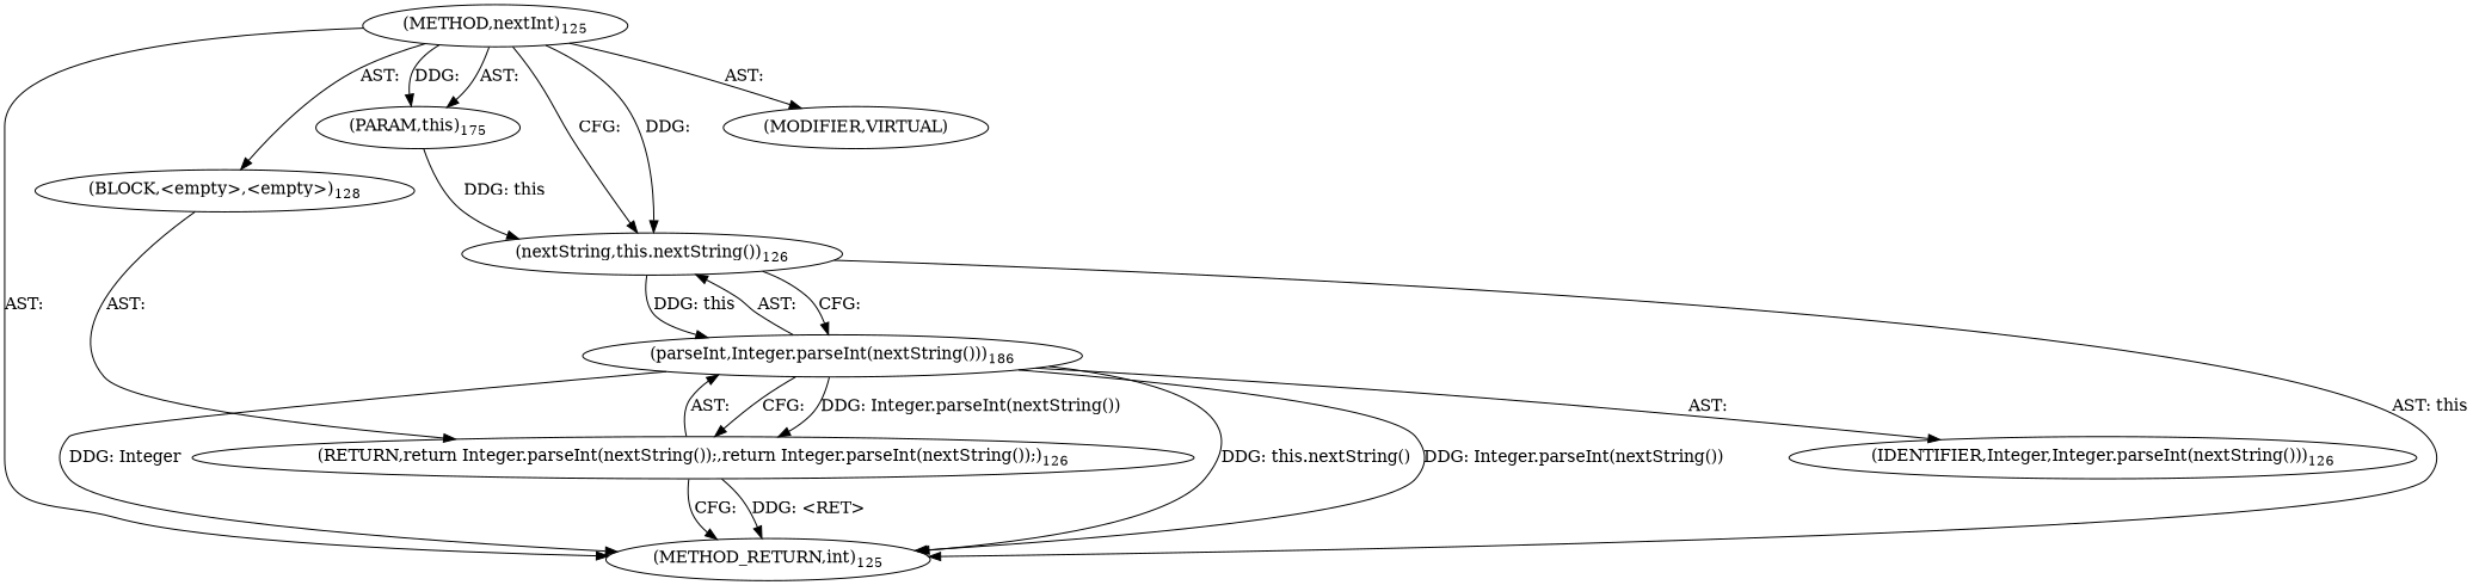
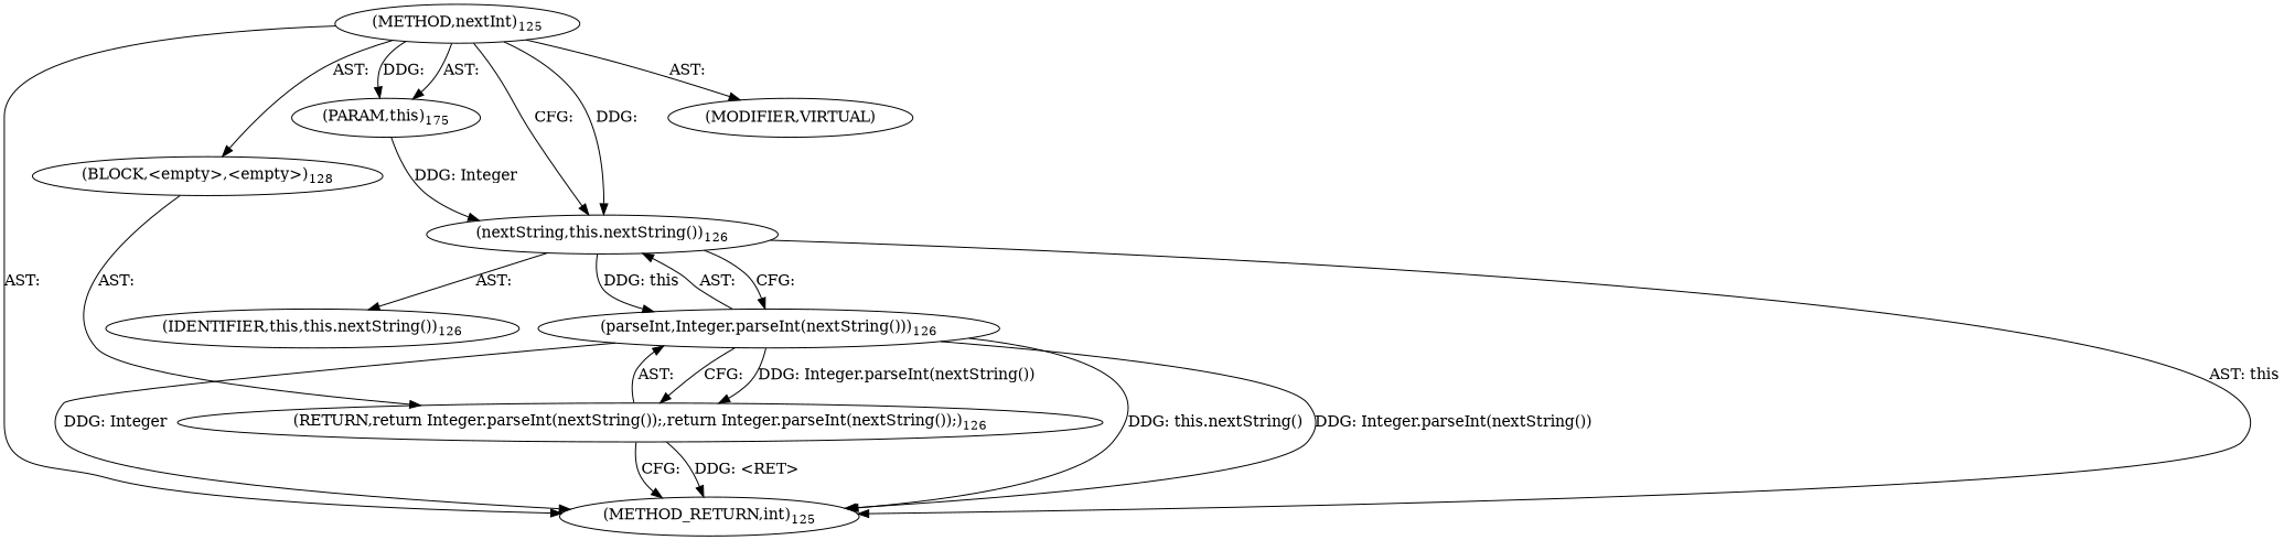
  digraph {
    n1 [label=<(METHOD,nextInt)<SUB>125</SUB>>]
    n2 [label=<(PARAM,this)<SUB>175</SUB>>]
    n3 [label=<(BLOCK,&lt;empty&gt;,&lt;empty&gt;)<SUB>128</SUB>>]
    n4 [label=<(nextString,this.nextString())<SUB>126</SUB>>]
    n5 [label=<(MODIFIER,VIRTUAL)>]
    n6 [label=<(METHOD_RETURN,int)<SUB>125</SUB>>]
    n7 [label=<(RETURN,return Integer.parseInt(nextString());,return Integer.parseInt(nextString());)<SUB>126</SUB>>]
-   n8 [label=<(parseInt,Integer.parseInt(nextString()))<SUB>186</SUB>>]
-   n9 [label=<(IDENTIFIER,Integer,Integer.parseInt(nextString()))<SUB>126</SUB>>]
+   n8 [label=<(parseInt,Integer.parseInt(nextString()))<SUB>126</SUB>>]
+   n10 [label=<(IDENTIFIER,this,this.nextString())<SUB>126</SUB>>]
    n1 -> n2 [label="AST: "]
    n1 -> n2 [label="DDG: "]
    n1 -> n3 [label="AST: "]
    n1 -> n4 [label="CFG: "]
    n1 -> n4 [label="DDG: "]
    n1 -> n5 [label="AST: "]
    n1 -> n6 [label="AST: "]
-   n2 -> n4 [label="DDG: this"]
+   n2 -> n4 [label="DDG: Integer"]
    n3 -> n7 [label="AST: "]
    n4 -> n6 [label="AST: this"]
    n4 -> n8 [label="CFG: "]
    n4 -> n8 [label="DDG: this"]
+   n4 -> n10 [label="AST: "]
    n7 -> n6 [label="CFG: "]
    n7 -> n6 [label="DDG: &lt;RET&gt;"]
    n7 -> n8 [label="AST: "]
    n8 -> n4 [label="AST: "]
    n8 -> n6 [label="DDG: Integer"]
    n8 -> n6 [label="DDG: this.nextString()"]
    n8 -> n6 [label="DDG: Integer.parseInt(nextString())"]
    n8 -> n7 [label="CFG: "]
    n8 -> n7 [label="DDG: Integer.parseInt(nextString())"]
-   n8 -> n9 [label="AST: "]
  }
